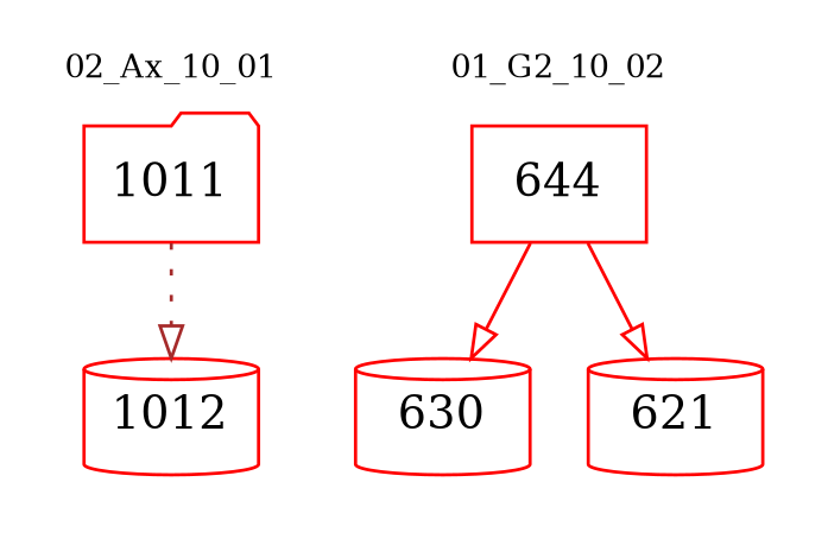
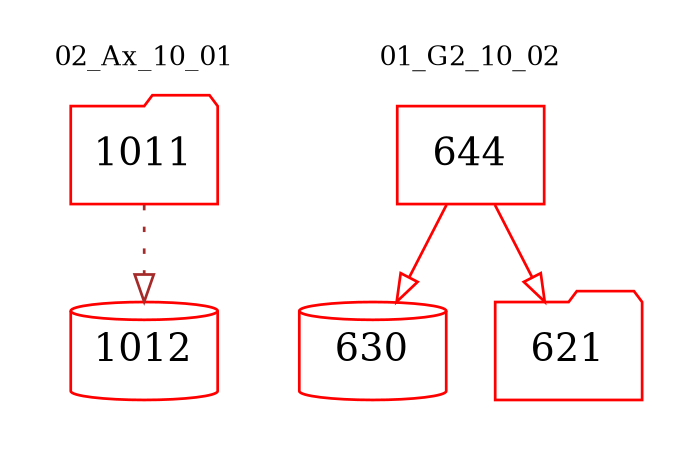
  digraph {
    node [color=red shape=folder]
    edge [arrowhead=onormal color=red style=solid]
    n1 [label=1011]
    n2 [label=1012 shape=cylinder]
    n3 [label=644 shape=box]
    n4 [label=630 shape=cylinder]
-   n5 [label=621 shape=cylinder]
+   n5 [label=621]
    subgraph cluster_1 {
      color=white
      fontsize=10
      label="02_Ax_10_01"
      n1
      n2
    }
    subgraph cluster_2 {
      color=white
      fontsize=10
      label="01_G2_10_02"
      n3
      n4
      n5
    }
    n1 -> n2 [color=brown style=dotted]
    n3 -> n4
    n3 -> n5
  }
